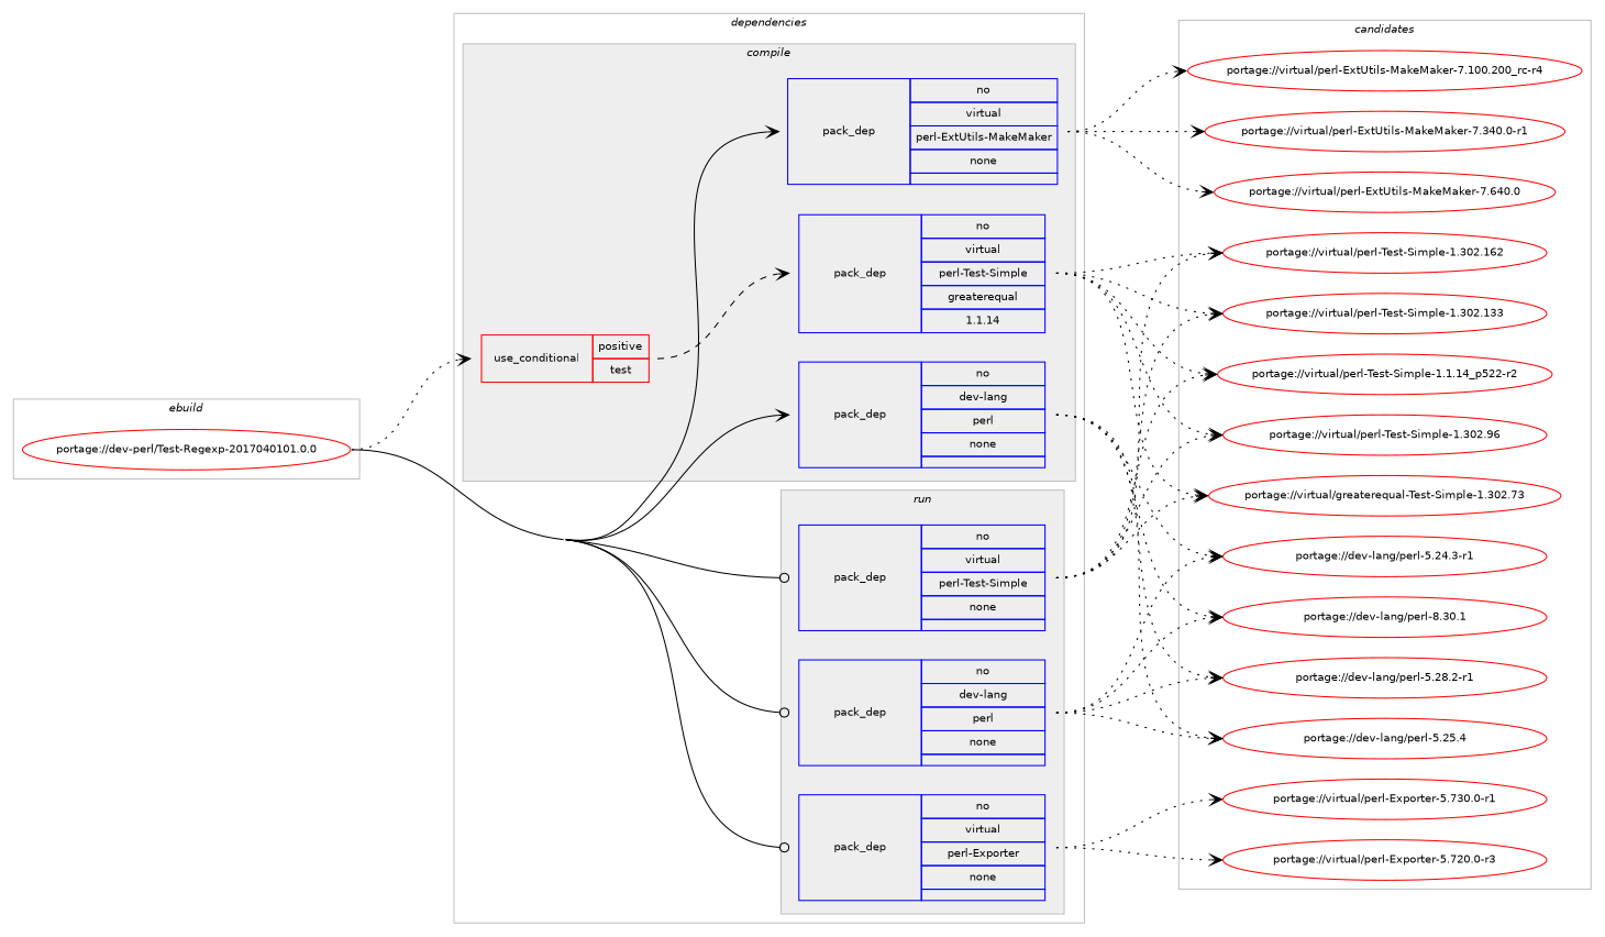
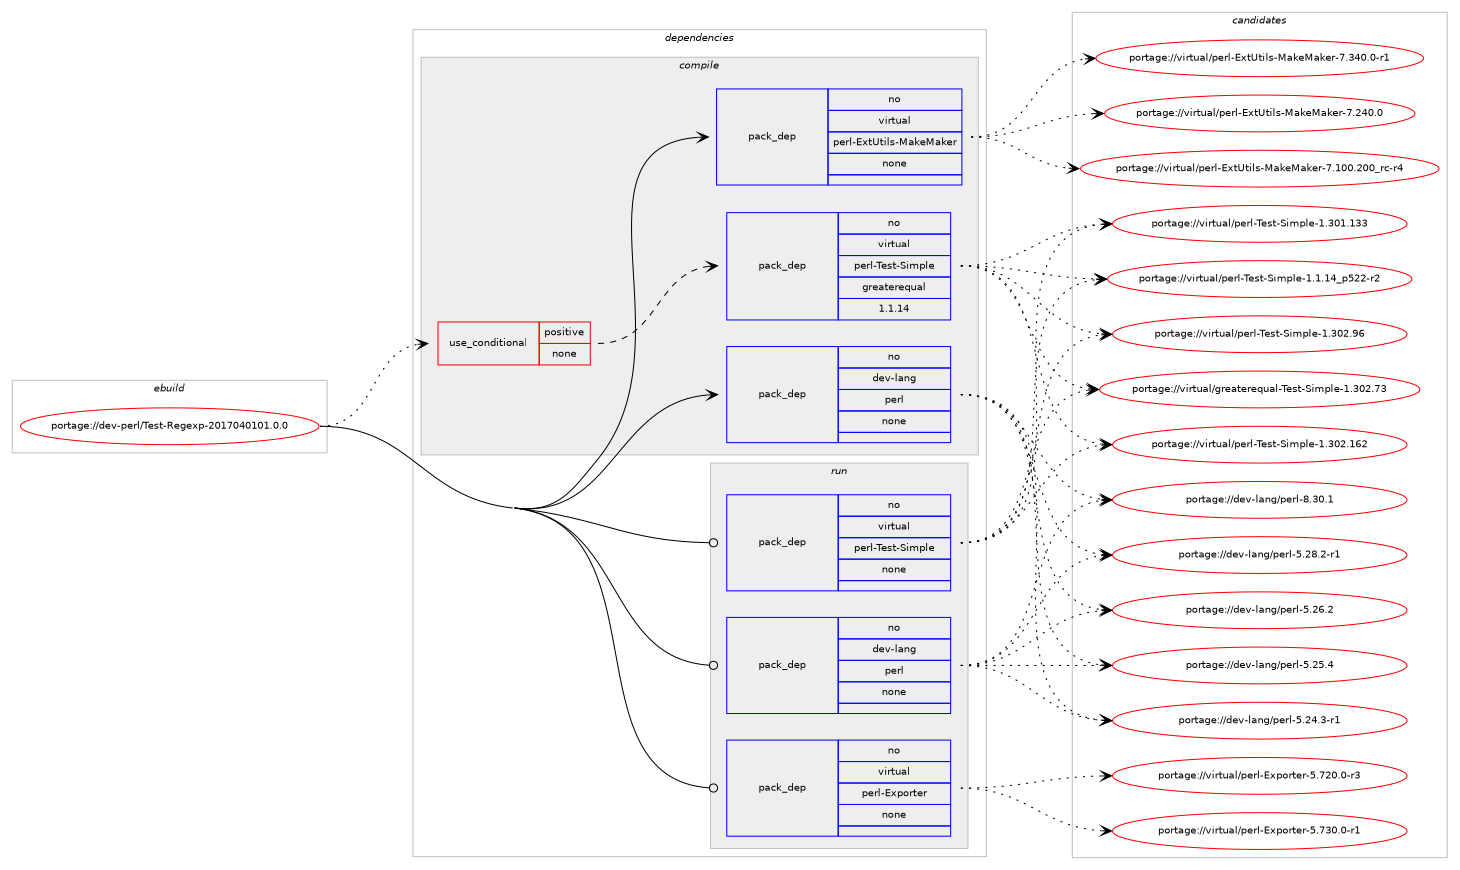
  digraph {
    compound=true
    concentrate=true
    fontname=Helvetica
    fontsize=10
    newrank=true
    rankdir=LR
    ranksep=1.5
    node [color=red fontname=Helvetica fontsize=10]
    edge [arrowhead=vee headport=w style=dotted tailport=e weight=100]
    n1 [label="portage://dev-perl/Test-Regexp-2017040101.0.0" width=4]
    n2 [color=blue label=<<TABLE BORDER="0" CELLBORDER="1" CELLSPACING="0" CELLPADDING="4" WIDTH="220"><TR><TD ROWSPAN="6" CELLPADDING="30">pack_dep</TD></TR><TR><TD WIDTH="110">no</TD></TR><TR><TD>virtual</TD></TR><TR><TD>perl-Test-Simple</TD></TR><TR><TD>greaterequal</TD></TR><TR><TD>1.1.14</TD></TR></TABLE>> shape=none]
-   n3 [label=<<TABLE BORDER="0" CELLBORDER="1" CELLSPACING="0" CELLPADDING="4"><TR><TD ROWSPAN="3" CELLPADDING="10">use_conditional</TD></TR><TR><TD>positive</TD></TR><TR><TD>test</TD></TR></TABLE>> shape=none]
+   n3 [label=<<TABLE BORDER="0" CELLBORDER="1" CELLSPACING="0" CELLPADDING="4"><TR><TD ROWSPAN="3" CELLPADDING="10">use_conditional</TD></TR><TR><TD>positive</TD></TR><TR><TD>none</TD></TR></TABLE>> shape=none]
    n4 [color=blue label=<<TABLE BORDER="0" CELLBORDER="1" CELLSPACING="0" CELLPADDING="4" WIDTH="220"><TR><TD ROWSPAN="6" CELLPADDING="30">pack_dep</TD></TR><TR><TD WIDTH="110">no</TD></TR><TR><TD>dev-lang</TD></TR><TR><TD>perl</TD></TR><TR><TD>none</TD></TR><TR><TD></TD></TR></TABLE>> shape=none]
    n5 [color=blue label=<<TABLE BORDER="0" CELLBORDER="1" CELLSPACING="0" CELLPADDING="4" WIDTH="220"><TR><TD ROWSPAN="6" CELLPADDING="30">pack_dep</TD></TR><TR><TD WIDTH="110">no</TD></TR><TR><TD>virtual</TD></TR><TR><TD>perl-ExtUtils-MakeMaker</TD></TR><TR><TD>none</TD></TR><TR><TD></TD></TR></TABLE>> shape=none]
    n6 [color=blue label=<<TABLE BORDER="0" CELLBORDER="1" CELLSPACING="0" CELLPADDING="4" WIDTH="220"><TR><TD ROWSPAN="6" CELLPADDING="30">pack_dep</TD></TR><TR><TD WIDTH="110">no</TD></TR><TR><TD>dev-lang</TD></TR><TR><TD>perl</TD></TR><TR><TD>none</TD></TR><TR><TD></TD></TR></TABLE>> shape=none]
    n7 [color=blue label=<<TABLE BORDER="0" CELLBORDER="1" CELLSPACING="0" CELLPADDING="4" WIDTH="220"><TR><TD ROWSPAN="6" CELLPADDING="30">pack_dep</TD></TR><TR><TD WIDTH="110">no</TD></TR><TR><TD>virtual</TD></TR><TR><TD>perl-Exporter</TD></TR><TR><TD>none</TD></TR><TR><TD></TD></TR></TABLE>> shape=none]
    n8 [color=blue label=<<TABLE BORDER="0" CELLBORDER="1" CELLSPACING="0" CELLPADDING="4" WIDTH="220"><TR><TD ROWSPAN="6" CELLPADDING="30">pack_dep</TD></TR><TR><TD WIDTH="110">no</TD></TR><TR><TD>virtual</TD></TR><TR><TD>perl-Test-Simple</TD></TR><TR><TD>none</TD></TR><TR><TD></TD></TR></TABLE>> shape=none]
    n9 [label="portage://virtual/perl-Test-Simple-1.302.96" width=4]
    n10 [label="portage://virtual/greaterequal-Test-Simple-1.302.73" width=4]
    n11 [label="portage://virtual/perl-Test-Simple-1.302.162" width=4]
-   n12 [label="portage://virtual/perl-Test-Simple-1.302.133" width=4]
+   n12 [label="portage://virtual/perl-Test-Simple-1.301.133" width=4]
    n13 [label="portage://virtual/perl-Test-Simple-1.1.14_p522-r2" width=4]
    n14 [label="portage://dev-lang/perl-8.30.1" width=4]
    n15 [label="portage://dev-lang/perl-5.28.2-r1" width=4]
+   n16 [label="portage://dev-lang/perl-5.26.2" width=4]
    n17 [label="portage://dev-lang/perl-5.25.4" width=4]
    n18 [label="portage://dev-lang/perl-5.24.3-r1" width=4]
    n19 [label="portage://virtual/perl-ExtUtils-MakeMaker-7.340.0-r1" width=4]
-   n20 [label="portage://virtual/perl-ExtUtils-MakeMaker-7.640.0" width=4]
+   n20 [label="portage://virtual/perl-ExtUtils-MakeMaker-7.240.0" width=4]
    n21 [label="portage://virtual/perl-ExtUtils-MakeMaker-7.100.200_rc-r4" width=4]
    n22 [label="portage://virtual/perl-Exporter-5.730.0-r1" width=4]
    n23 [label="portage://virtual/perl-Exporter-5.720.0-r3" width=4]
    subgraph cluster_1 {
      color=gray
      label=<<i>ebuild</i>>
      rank=same
      n1
    }
    subgraph cluster_2 {
      color=gray
      label=<<i>dependencies</i>>
      subgraph cluster_3 {
        color=gray
        fillcolor="#eeeeee"
        label=<<i>compile</i>>
        style=filled
        subgraph sub_4 {
          color=gray
          fillcolor="#eeeeee"
          label=<<i>compile</i>>
          style=filled
          n3
          subgraph sub_5 {
            color=gray
            fillcolor="#eeeeee"
            label=<<i>compile</i>>
            style=filled
            n2
          }
        }
        subgraph sub_6 {
          color=gray
          fillcolor="#eeeeee"
          label=<<i>compile</i>>
          style=filled
          n4
        }
        subgraph sub_7 {
          color=gray
          fillcolor="#eeeeee"
          label=<<i>compile</i>>
          style=filled
          n5
        }
      }
      subgraph cluster_8 {
        color=gray
        fillcolor="#eeeeee"
        label=<<i>compile and run</i>>
        style=filled
      }
      subgraph cluster_9 {
        color=gray
        fillcolor="#eeeeee"
        label=<<i>run</i>>
        style=filled
        subgraph sub_10 {
          color=gray
          fillcolor="#eeeeee"
          label=<<i>run</i>>
          style=filled
          n6
        }
        subgraph sub_11 {
          color=gray
          fillcolor="#eeeeee"
          label=<<i>run</i>>
          style=filled
          n7
        }
        subgraph sub_12 {
          color=gray
          fillcolor="#eeeeee"
          label=<<i>run</i>>
          style=filled
          n8
        }
      }
    }
    subgraph cluster_13 {
      color=gray
      label=<<i>candidates</i>>
      rank=same
      subgraph sub_14 {
        color=black
        label=<<i>candidates</i>>
        nodesep=1
        rank=same
        n9
        n10
        n11
        n12
        n13
      }
      subgraph sub_15 {
        color=black
        label=<<i>candidates</i>>
        nodesep=1
        rank=same
        n14
        n15
+       n16
        n17
        n18
      }
      subgraph sub_16 {
        color=black
        label=<<i>candidates</i>>
        nodesep=1
        rank=same
        n19
        n20
        n21
      }
      subgraph sub_17 {
        color=black
        label=<<i>candidates</i>>
        nodesep=1
        rank=same
        n14
        n15
+       n16
        n17
        n18
      }
      subgraph sub_18 {
        color=black
        label=<<i>candidates</i>>
        nodesep=1
        rank=same
        n22
        n23
      }
      subgraph sub_19 {
        color=black
        label=<<i>candidates</i>>
        nodesep=1
        rank=same
        n9
        n10
        n11
        n12
        n13
      }
    }
    n1 -> n3 [weight=20]
    n1 -> n4 [style=solid weight=20]
    n1 -> n5 [style=solid weight=20]
    n1 -> n6 [arrowhead=odot style=solid weight=20]
    n1 -> n7 [arrowhead=odot style=solid weight=20]
    n1 -> n8 [arrowhead=odot style=solid weight=20]
    n2 -> n9
    n2 -> n10
    n2 -> n11
    n2 -> n12
    n2 -> n13
    n3 -> n2 [style=dashed weight=20]
    n4 -> n14
    n4 -> n15
+   n4 -> n16
    n4 -> n17
    n4 -> n18
    n5 -> n19
    n5 -> n20
    n5 -> n21
    n6 -> n14
    n6 -> n15
+   n6 -> n16
    n6 -> n17
    n6 -> n18
    n7 -> n22
    n7 -> n23
    n8 -> n9
    n8 -> n10
    n8 -> n11
    n8 -> n12
    n8 -> n13
  }
